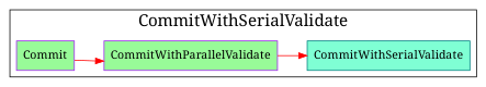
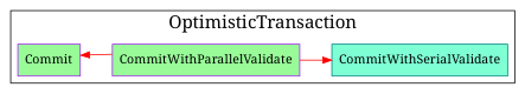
  digraph {
    fontname="Noto Serif"
    newrank=true
    rankdir=LR
    node [color=purple fillcolor=palegreen fontname="Noto Serif" shape=box style=filled]
    edge [color=red fontname="Noto Serif"]
    Commit
    CommitWithParallelValidate
    CommitWithSerialValidate [color=teal fillcolor=aquamarine]
    subgraph cluster_1 {
      fontsize=20
-     label=CommitWithSerialValidate
+     label=OptimisticTransaction
      Commit
      CommitWithParallelValidate
      CommitWithSerialValidate
    }
-   Commit -> CommitWithParallelValidate
+   CommitWithParallelValidate -> Commit
    CommitWithParallelValidate -> CommitWithSerialValidate
  }
